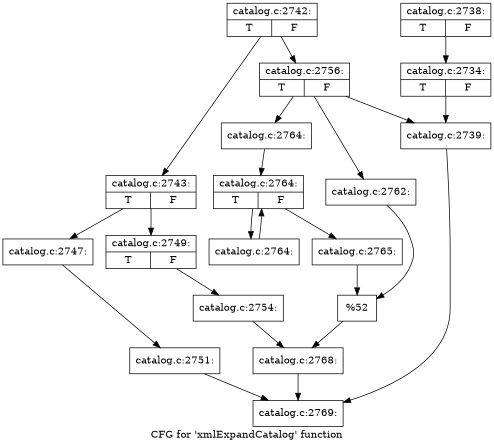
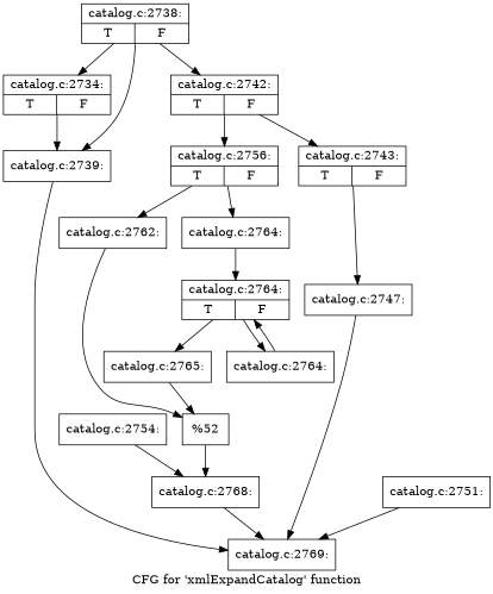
  digraph {
    label="CFG for 'xmlExpandCatalog' function"
    node [shape=record]
    n1 [label="{catalog.c:2734:|{<s0>T|<s1>F}}"]
    n2 [label="{catalog.c:2739:}"]
    n3 [label="{catalog.c:2769:}"]
    n4 [label="{catalog.c:2738:|{<s0>T|<s1>F}}"]
    n5 [label="{catalog.c:2742:|{<s0>T|<s1>F}}"]
    n6 [label="{catalog.c:2743:|{<s0>T|<s1>F}}"]
    n7 [label="{catalog.c:2756:|{<s0>T|<s1>F}}"]
    n8 [label="{catalog.c:2747:}"]
-   n9 [label="{catalog.c:2749:|{<s0>T|<s1>F}}"]
    n10 [label="{catalog.c:2762:}"]
    n11 [label="{catalog.c:2764:}"]
    n12 [label="{catalog.c:2754:}"]
    n13 [label="{%52}"]
    n14 [label="{catalog.c:2764:|{<s0>T|<s1>F}}"]
    n15 [label="{catalog.c:2751:}"]
    n16 [label="{catalog.c:2768:}"]
    n17 [label="{catalog.c:2764:}"]
    n18 [label="{catalog.c:2765:}"]
    n1 -> n2
    n2 -> n3
    n4 -> n1
-   n7 -> n2
+   n4 -> n2
+   n4 -> n5
    n5 -> n6
    n5 -> n7
    n6 -> n8
-   n6 -> n9
    n7 -> n10
    n7 -> n11
-   n8 -> n15
-   n9 -> n12
+   n8 -> n3
    n10 -> n13
    n11 -> n14
    n12 -> n16
    n13 -> n16
    n14 -> n17
    n14 -> n18
    n15 -> n3
    n16 -> n3
    n17 -> n14
    n18 -> n13
  }
